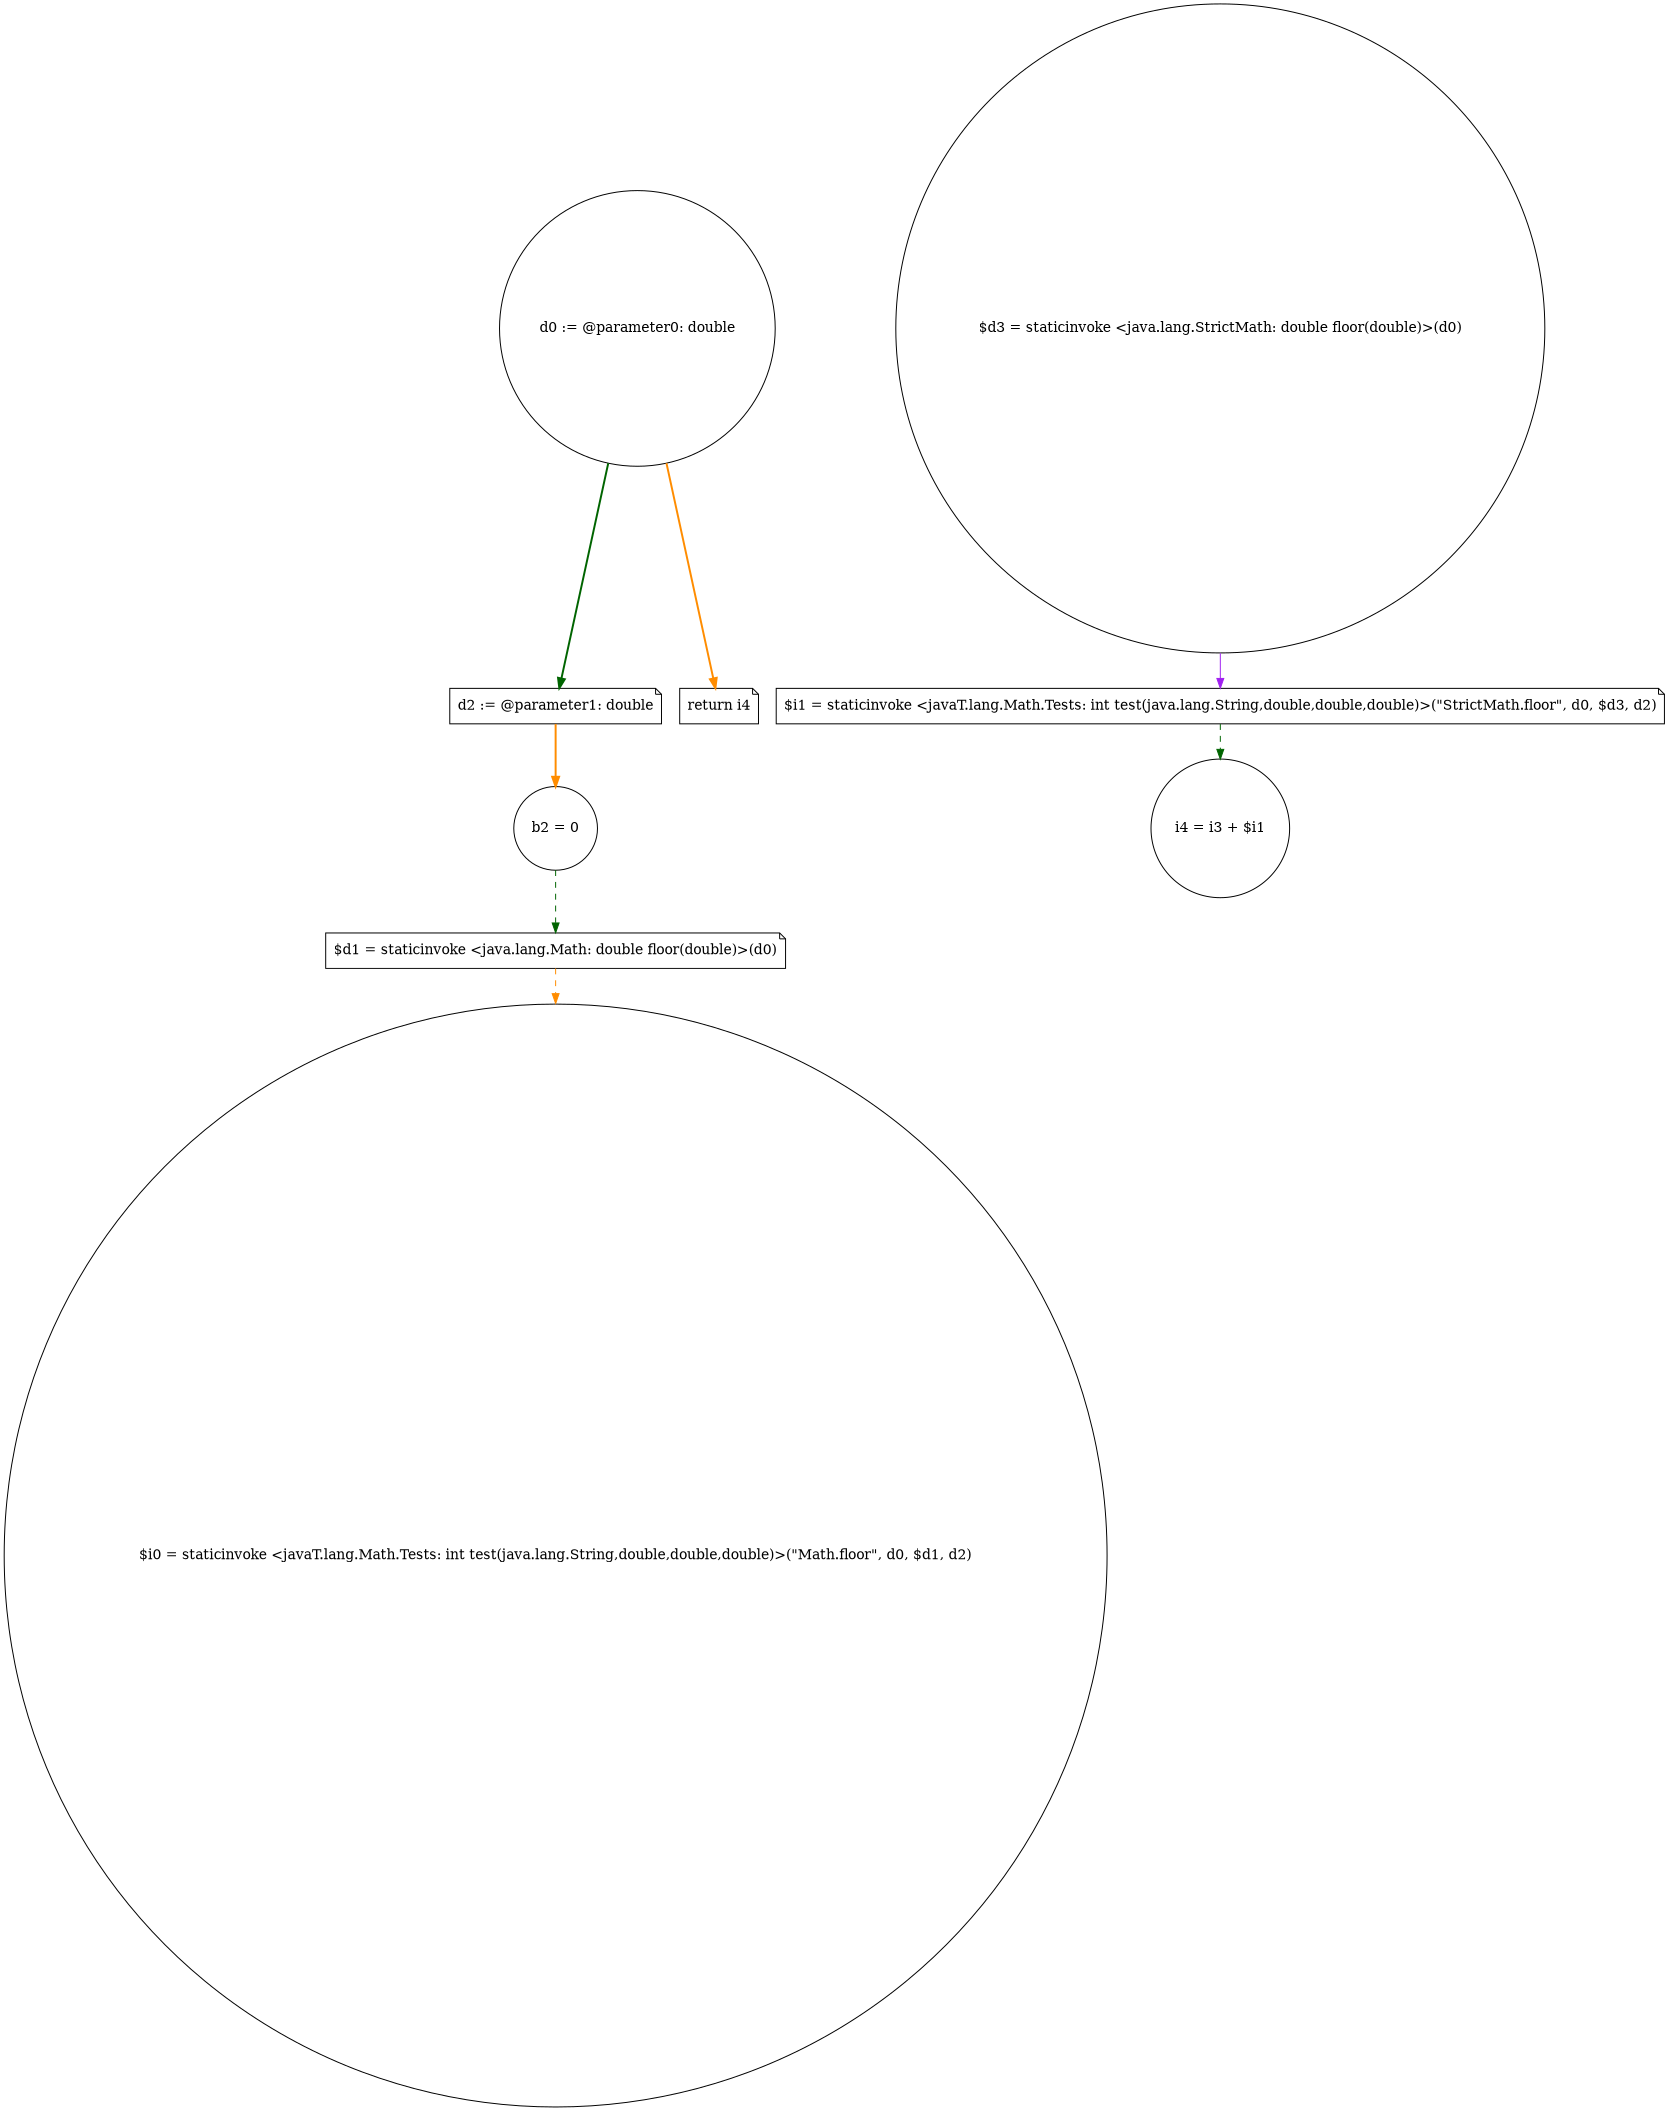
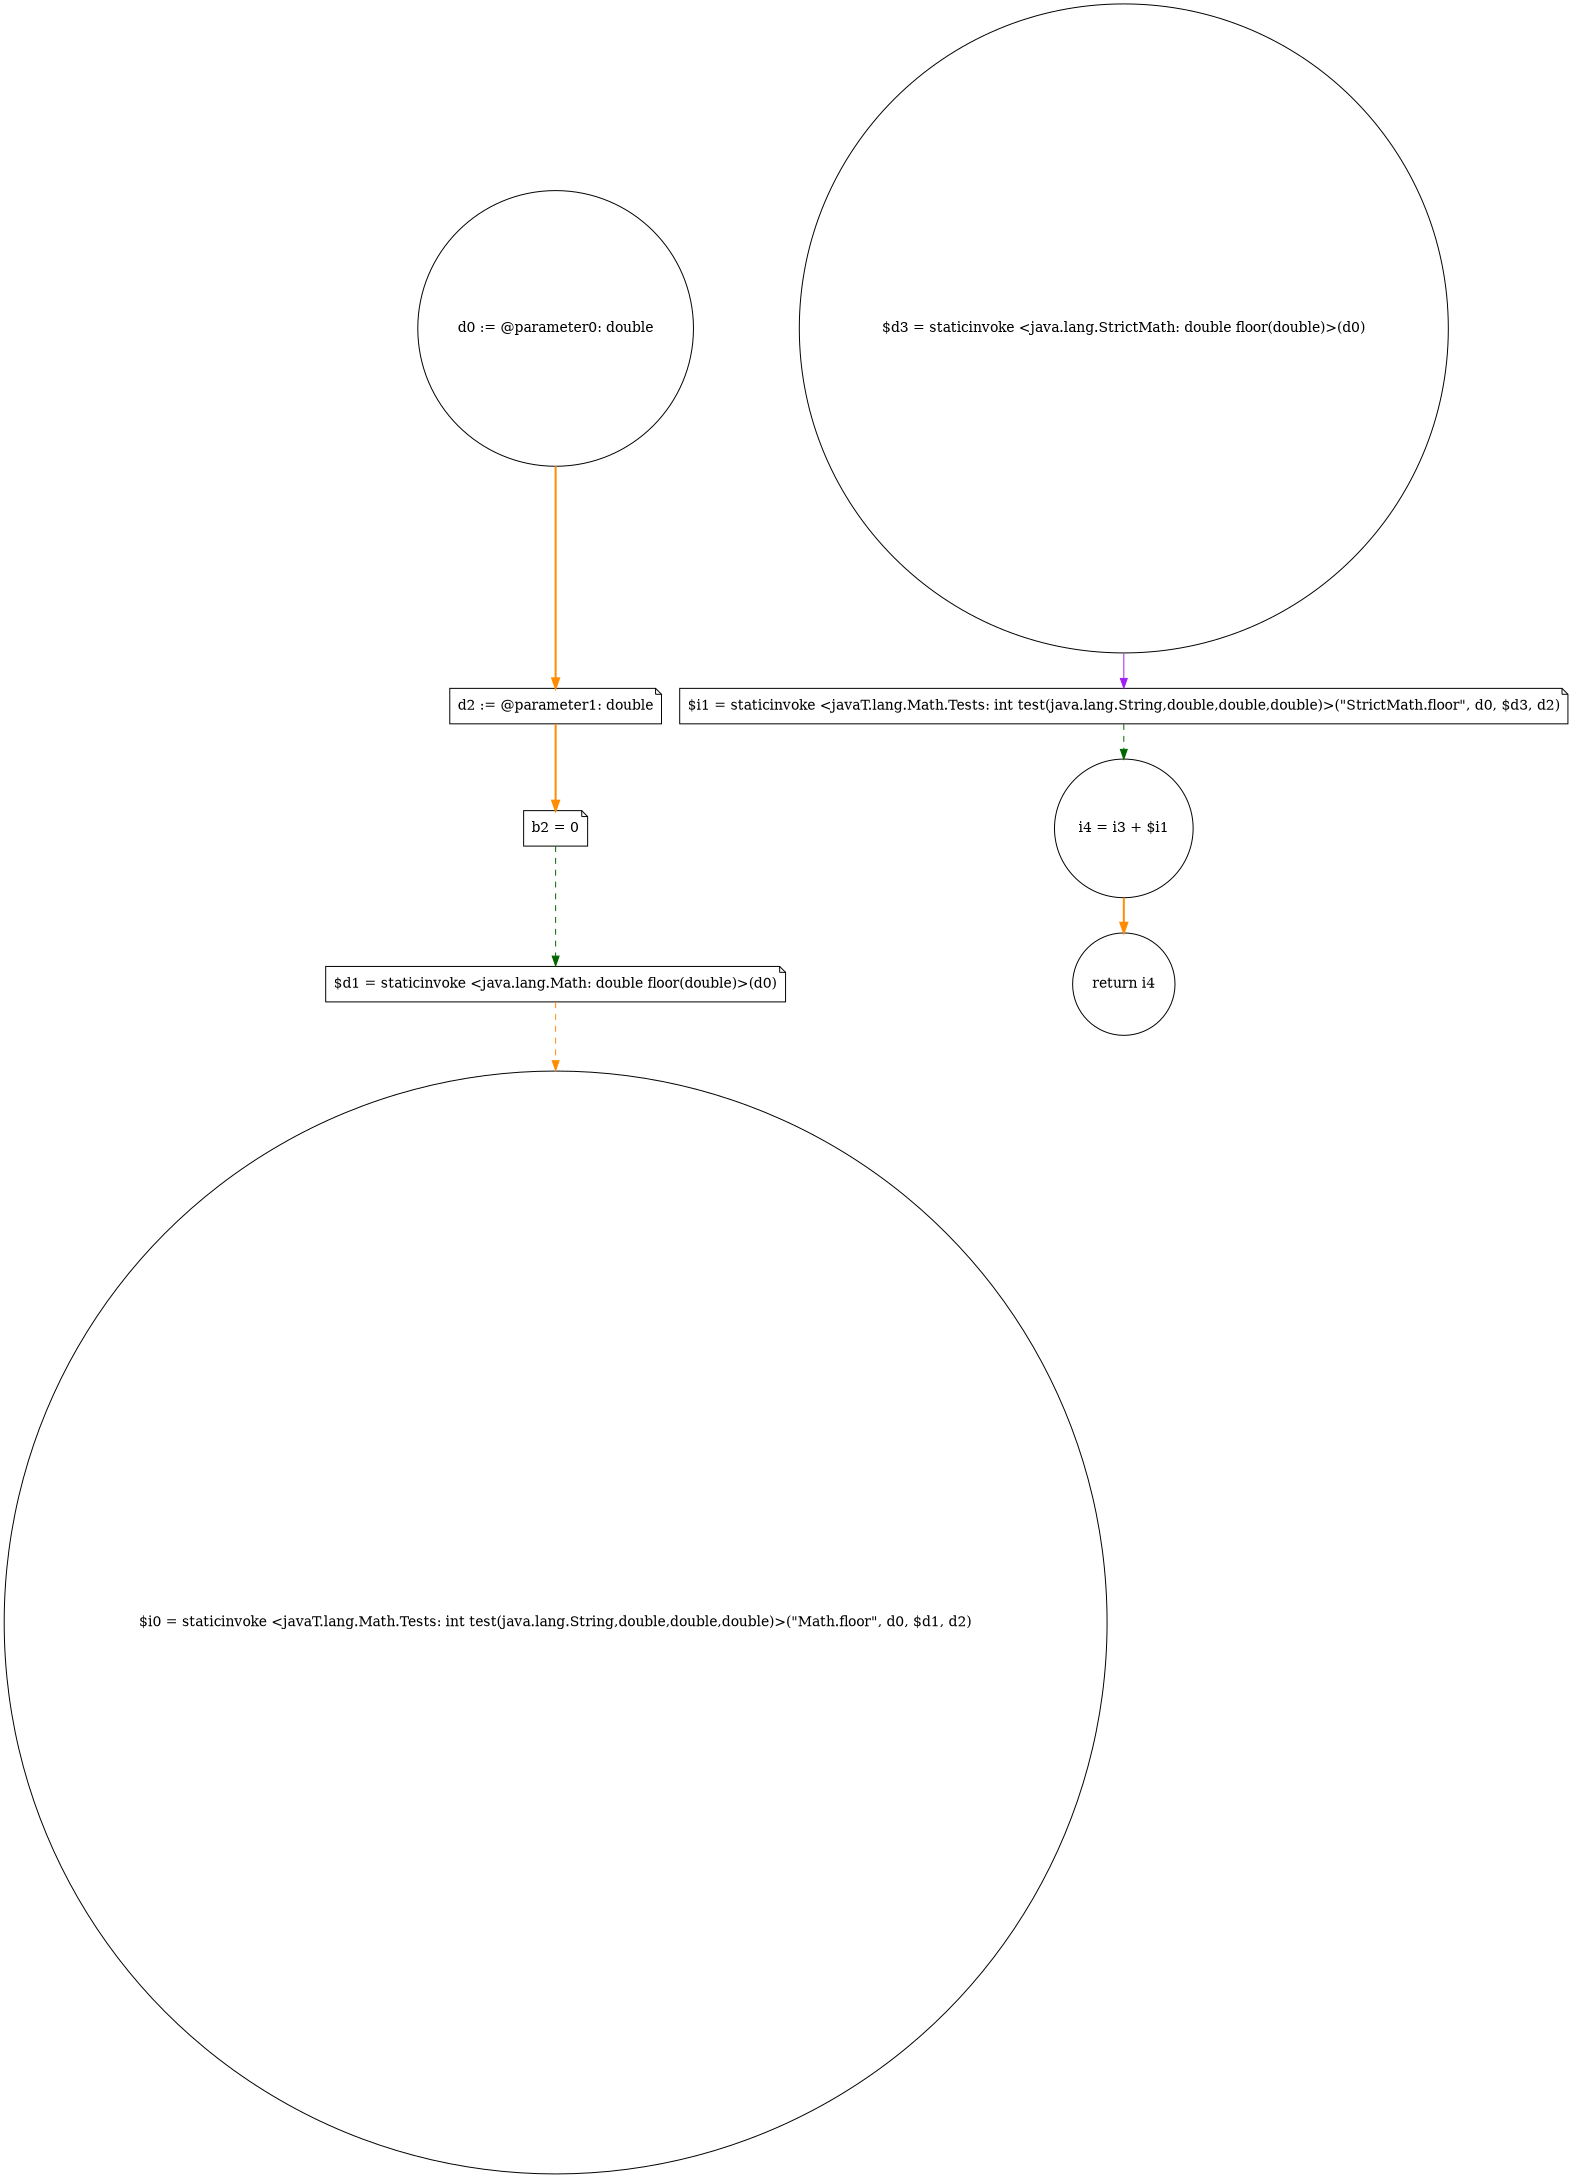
  digraph {
    node [shape=circle]
    edge [color=darkorange style=bold]
    "d2 := @parameter1: double" [shape=note]
    "d0 := @parameter0: double"
-   "b2 = 0"
+   "b2 = 0" [shape=note]
    "$d1 = staticinvoke <java.lang.Math: double floor(double)>(d0)" [shape=note]
    "$i0 = staticinvoke <javaT.lang.Math.Tests: int test(java.lang.String,double,double,double)>(\"Math.floor\", d0, $d1, d2)"
    "$i1 = staticinvoke <javaT.lang.Math.Tests: int test(java.lang.String,double,double,double)>(\"StrictMath.floor\", d0, $d3, d2)" [shape=note]
    "$d3 = staticinvoke <java.lang.StrictMath: double floor(double)>(d0)"
    "i4 = i3 + $i1"
-   "return i4" [shape=note]
+   "return i4"
    "d2 := @parameter1: double" -> "b2 = 0"
-   "d0 := @parameter0: double" -> "d2 := @parameter1: double" [color=darkgreen]
+   "d0 := @parameter0: double" -> "d2 := @parameter1: double"
    "b2 = 0" -> "$d1 = staticinvoke <java.lang.Math: double floor(double)>(d0)" [color=darkgreen style=dashed]
    "$d1 = staticinvoke <java.lang.Math: double floor(double)>(d0)" -> "$i0 = staticinvoke <javaT.lang.Math.Tests: int test(java.lang.String,double,double,double)>(\"Math.floor\", d0, $d1, d2)" [style=dashed]
    "$i1 = staticinvoke <javaT.lang.Math.Tests: int test(java.lang.String,double,double,double)>(\"StrictMath.floor\", d0, $d3, d2)" -> "i4 = i3 + $i1" [color=darkgreen style=dashed]
    "$d3 = staticinvoke <java.lang.StrictMath: double floor(double)>(d0)" -> "$i1 = staticinvoke <javaT.lang.Math.Tests: int test(java.lang.String,double,double,double)>(\"StrictMath.floor\", d0, $d3, d2)" [color=purple style=solid]
-   "d0 := @parameter0: double" -> "return i4"
+   "i4 = i3 + $i1" -> "return i4"
  }
